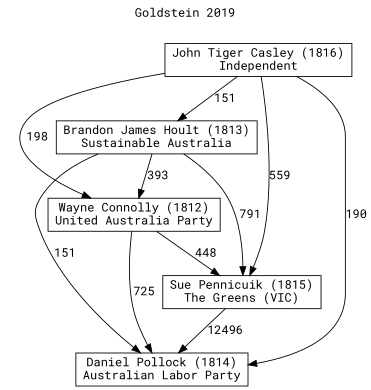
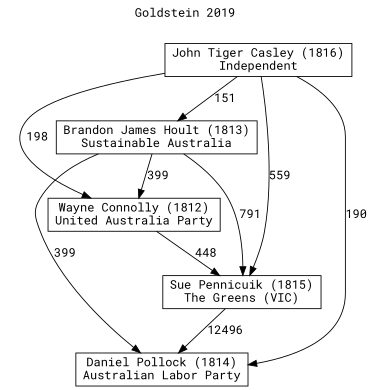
  digraph {
    fontname="Roboto Mono"
    label="Goldstein 2019"
    labelloc=t
    mclimit=10
    node [fontname="Roboto Mono" shape=box]
    edge [fontname="Roboto Mono"]
    n1 [label="Brandon James Hoult (1813)\nSustainable Australia"]
    n2 [label="Daniel Pollock (1814)\nAustralian Labor Party"]
    n3 [label="Sue Pennicuik (1815)\nThe Greens (VIC)"]
    n4 [label="Wayne Connolly (1812)\nUnited Australia Party"]
    n5 [label="John Tiger Casley (1816)\nIndependent"]
-   n1 -> n2 [label=151]
+   n1 -> n2 [label=399]
    n1 -> n3 [label=791]
-   n1 -> n4 [label=393]
+   n1 -> n4 [label=399]
    n3 -> n2 [label=12496]
-   n4 -> n2 [label=725]
    n4 -> n3 [label=448]
    n5 -> n1 [label=151]
    n5 -> n2 [label=190]
    n5 -> n3 [label=559]
    n5 -> n4 [label=198]
  }
